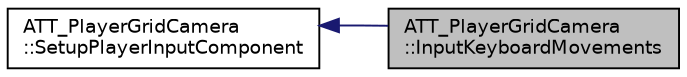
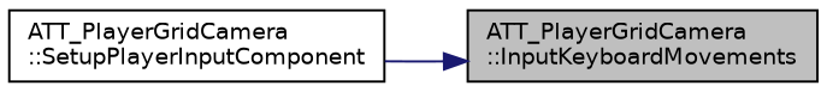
  digraph {
    rankdir=RL
    node [color=black fontname=Helvetica fontsize=10 shape=record style=filled]
    n1 [fillcolor=grey75 fontcolor=black height=0.2 label="ATT_PlayerGridCamera\l::InputKeyboardMovements" width=0.4]
    n2 [fillcolor=white height=0.2 label="ATT_PlayerGridCamera\l::SetupPlayerInputComponent" width=0.4]
-   n2 -> n1 [color=midnightblue dir=back fontname=Helvetica fontsize=10 labelfontname=Helvetica labelfontsize=10 style=solid]
+   n1 -> n2 [color=midnightblue dir=back fontname=Helvetica fontsize=10 labelfontname=Helvetica labelfontsize=10 style=solid]
  }
